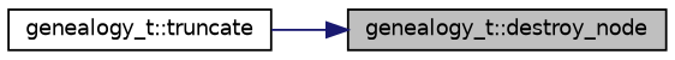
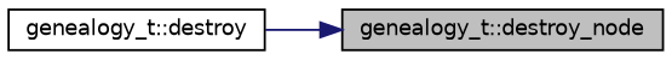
  digraph {
    rankdir=RL
    node [color=black fontname=Helvetica fontsize=10 shape=record style=filled]
    n1 [fillcolor=grey75 fontcolor=black height=0.2 label="genealogy_t::destroy_node" width=0.4]
-   n2 [fillcolor=white height=0.2 label="genealogy_t::truncate" width=0.4]
+   n2 [fillcolor=white height=0.2 label="genealogy_t::destroy" width=0.4]
    n1 -> n2 [color=midnightblue dir=back fontname=Helvetica fontsize=10 labelfontname=Helvetica labelfontsize=10 style=solid]
  }
